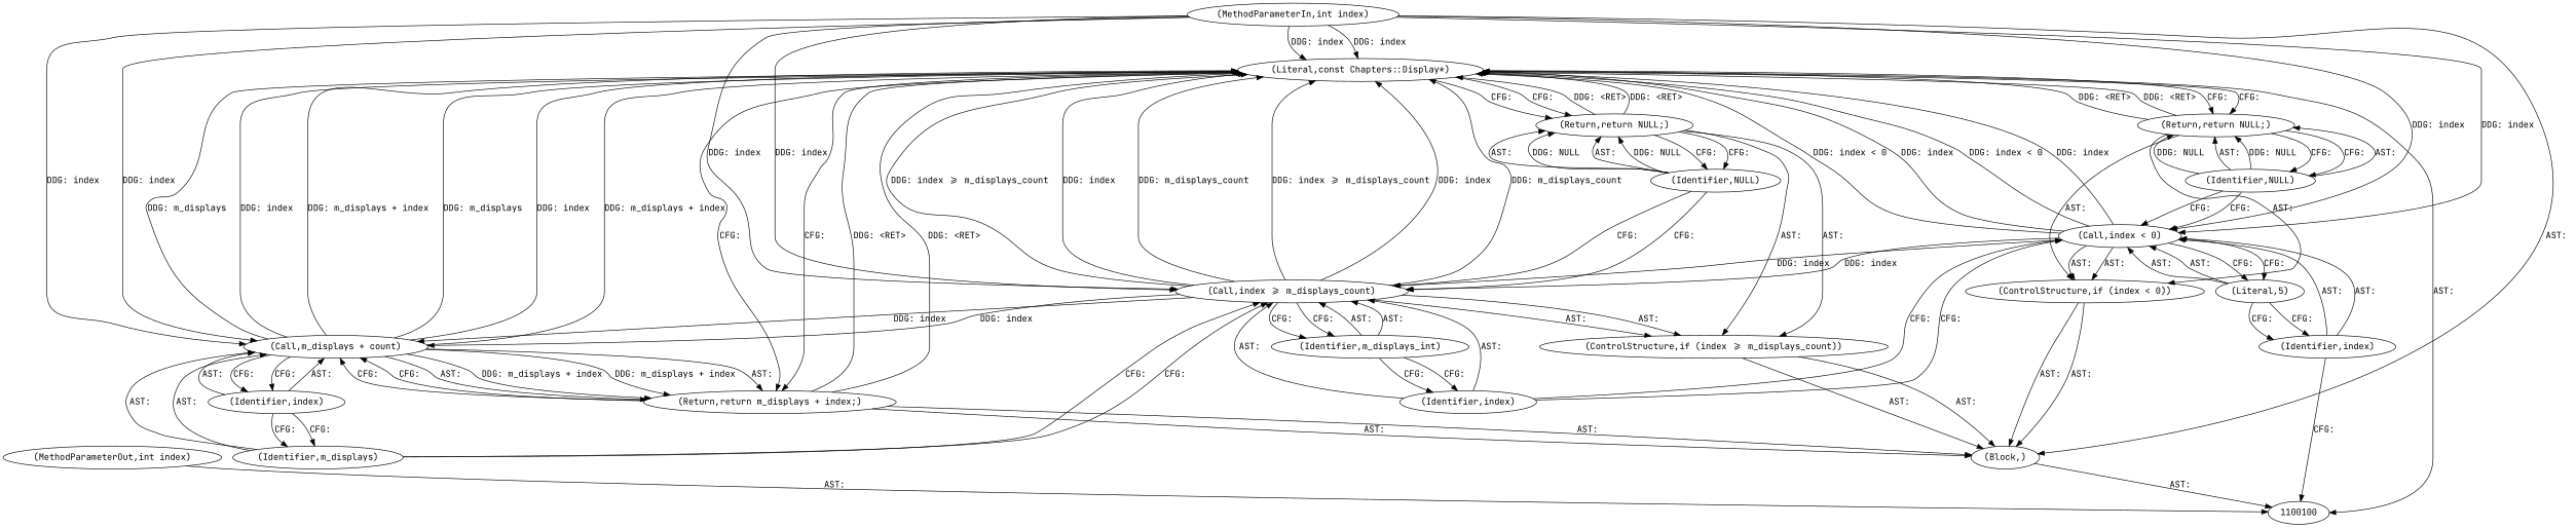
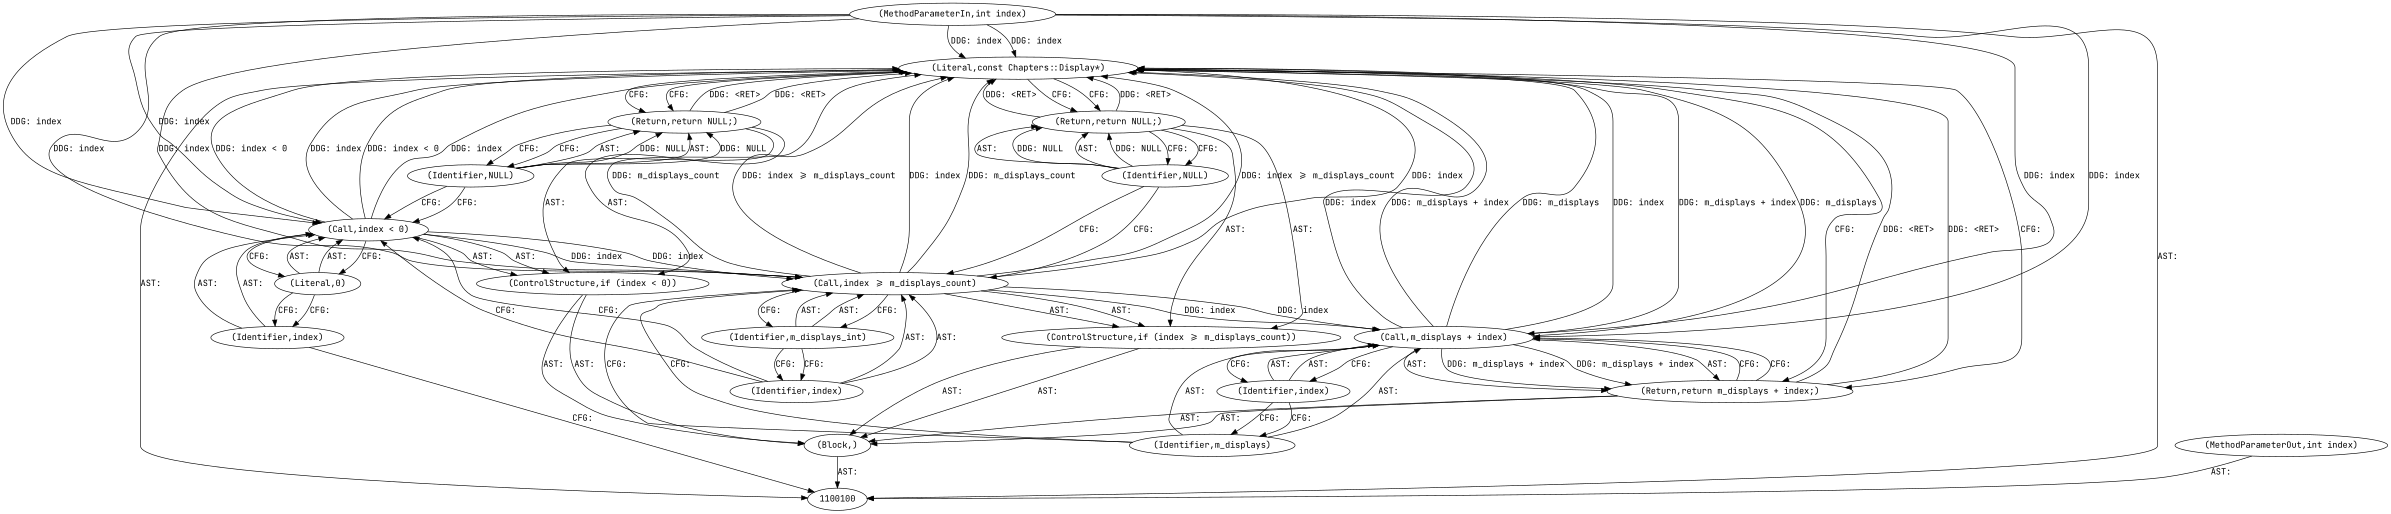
  digraph {
    fontname="JetBrains Mono"
    node [fontname="JetBrains Mono"]
    edge [fontname="JetBrains Mono"]
    n1 [label="(Literal,const Chapters::Display*)"]
    n2 [label="(Return,return NULL;)"]
    n3 [label="(Return,return NULL;)"]
    n4 [label="(Return,return m_displays + index;)"]
    n5 [label=1100100]
    n6 [label="(ControlStructure,if (index < 0))"]
    n7 [label="(Identifier,NULL)"]
    n8 [label="(ControlStructure,if (index >= m_displays_count))"]
    n9 [label="(Identifier,NULL)"]
-   n10 [label="(Call,m_displays + count)"]
+   n10 [label="(Call,m_displays + index)"]
    n11 [label="(Block,)"]
    n12 [label="(MethodParameterIn,int index)"]
    n13 [label="(Call,index < 0)"]
    n14 [label="(Call,index >= m_displays_count)"]
-   n15 [label="(Literal,5)"]
+   n15 [label="(Literal,0)"]
    n16 [label="(Identifier,m_displays_int)"]
    n17 [label="(Identifier,index)"]
    n18 [label="(MethodParameterOut,int index)"]
    n19 [label="(Identifier,index)"]
    n20 [label="(Identifier,index)"]
    n21 [label="(Identifier,m_displays)"]
    n1 -> n2 [label="CFG: "]
    n1 -> n2 [label="CFG: "]
    n1 -> n3 [label="CFG: "]
    n1 -> n3 [label="CFG: "]
    n1 -> n4 [label="CFG: "]
    n1 -> n4 [label="CFG: "]
    n1 -> n5 [label="AST: "]
    n2 -> n1 [label="DDG: <RET>"]
    n2 -> n1 [label="DDG: <RET>"]
    n2 -> n6 [label="AST: "]
    n2 -> n6 [label="AST: "]
    n2 -> n7 [label="CFG: "]
    n2 -> n7 [label="CFG: "]
    n3 -> n1 [label="DDG: <RET>"]
    n3 -> n1 [label="DDG: <RET>"]
    n3 -> n8 [label="AST: "]
    n3 -> n8 [label="AST: "]
    n3 -> n9 [label="CFG: "]
    n3 -> n9 [label="CFG: "]
    n4 -> n1 [label="DDG: <RET>"]
    n4 -> n1 [label="DDG: <RET>"]
    n4 -> n10 [label="CFG: "]
    n4 -> n10 [label="CFG: "]
    n4 -> n11 [label="AST: "]
    n4 -> n11 [label="AST: "]
    n6 -> n11 [label="AST: "]
    n6 -> n11 [label="AST: "]
    n7 -> n2 [label="AST: "]
    n7 -> n2 [label="DDG: NULL"]
    n7 -> n2 [label="AST: "]
    n7 -> n2 [label="DDG: NULL"]
    n7 -> n13 [label="CFG: "]
    n7 -> n13 [label="CFG: "]
    n8 -> n11 [label="AST: "]
    n8 -> n11 [label="AST: "]
    n9 -> n3 [label="AST: "]
    n9 -> n3 [label="DDG: NULL"]
    n9 -> n3 [label="AST: "]
    n9 -> n3 [label="DDG: NULL"]
    n9 -> n14 [label="CFG: "]
    n9 -> n14 [label="CFG: "]
    n10 -> n1 [label="DDG: m_displays"]
    n10 -> n1 [label="DDG: index"]
    n10 -> n1 [label="DDG: m_displays + index"]
    n10 -> n1 [label="DDG: m_displays"]
    n10 -> n1 [label="DDG: index"]
    n10 -> n1 [label="DDG: m_displays + index"]
    n10 -> n4 [label="AST: "]
    n10 -> n4 [label="DDG: m_displays + index"]
    n10 -> n4 [label="AST: "]
    n10 -> n4 [label="DDG: m_displays + index"]
    n10 -> n17 [label="CFG: "]
    n10 -> n17 [label="CFG: "]
    n11 -> n5 [label="AST: "]
    n12 -> n1 [label="DDG: index"]
    n12 -> n1 [label="DDG: index"]
-   n12 -> n11 [label="AST: "]
+   n12 -> n5 [label="AST: "]
    n12 -> n10 [label="DDG: index"]
    n12 -> n10 [label="DDG: index"]
    n12 -> n13 [label="DDG: index"]
    n12 -> n13 [label="DDG: index"]
    n12 -> n14 [label="DDG: index"]
    n12 -> n14 [label="DDG: index"]
    n13 -> n1 [label="DDG: index < 0"]
    n13 -> n1 [label="DDG: index"]
    n13 -> n1 [label="DDG: index < 0"]
    n13 -> n1 [label="DDG: index"]
    n13 -> n6 [label="AST: "]
    n13 -> n6 [label="AST: "]
    n13 -> n14 [label="DDG: index"]
    n13 -> n14 [label="DDG: index"]
    n13 -> n15 [label="CFG: "]
    n13 -> n15 [label="CFG: "]
    n14 -> n1 [label="DDG: m_displays_count"]
    n14 -> n1 [label="DDG: index >= m_displays_count"]
    n14 -> n1 [label="DDG: index"]
    n14 -> n1 [label="DDG: m_displays_count"]
    n14 -> n1 [label="DDG: index >= m_displays_count"]
    n14 -> n1 [label="DDG: index"]
    n14 -> n8 [label="AST: "]
    n14 -> n8 [label="AST: "]
    n14 -> n10 [label="DDG: index"]
    n14 -> n10 [label="DDG: index"]
    n14 -> n16 [label="CFG: "]
    n14 -> n16 [label="CFG: "]
    n15 -> n13 [label="AST: "]
    n15 -> n13 [label="AST: "]
    n15 -> n19 [label="CFG: "]
    n15 -> n19 [label="CFG: "]
    n16 -> n14 [label="AST: "]
    n16 -> n14 [label="AST: "]
    n16 -> n20 [label="CFG: "]
    n16 -> n20 [label="CFG: "]
    n17 -> n10 [label="AST: "]
    n17 -> n10 [label="AST: "]
    n17 -> n21 [label="CFG: "]
    n17 -> n21 [label="CFG: "]
    n18 -> n5 [label="AST: "]
    n19 -> n5 [label="CFG: "]
    n19 -> n13 [label="AST: "]
    n19 -> n13 [label="AST: "]
    n20 -> n13 [label="CFG: "]
    n20 -> n13 [label="CFG: "]
    n20 -> n14 [label="AST: "]
    n20 -> n14 [label="AST: "]
    n21 -> n10 [label="AST: "]
    n21 -> n10 [label="AST: "]
    n21 -> n14 [label="CFG: "]
    n21 -> n14 [label="CFG: "]
  }
